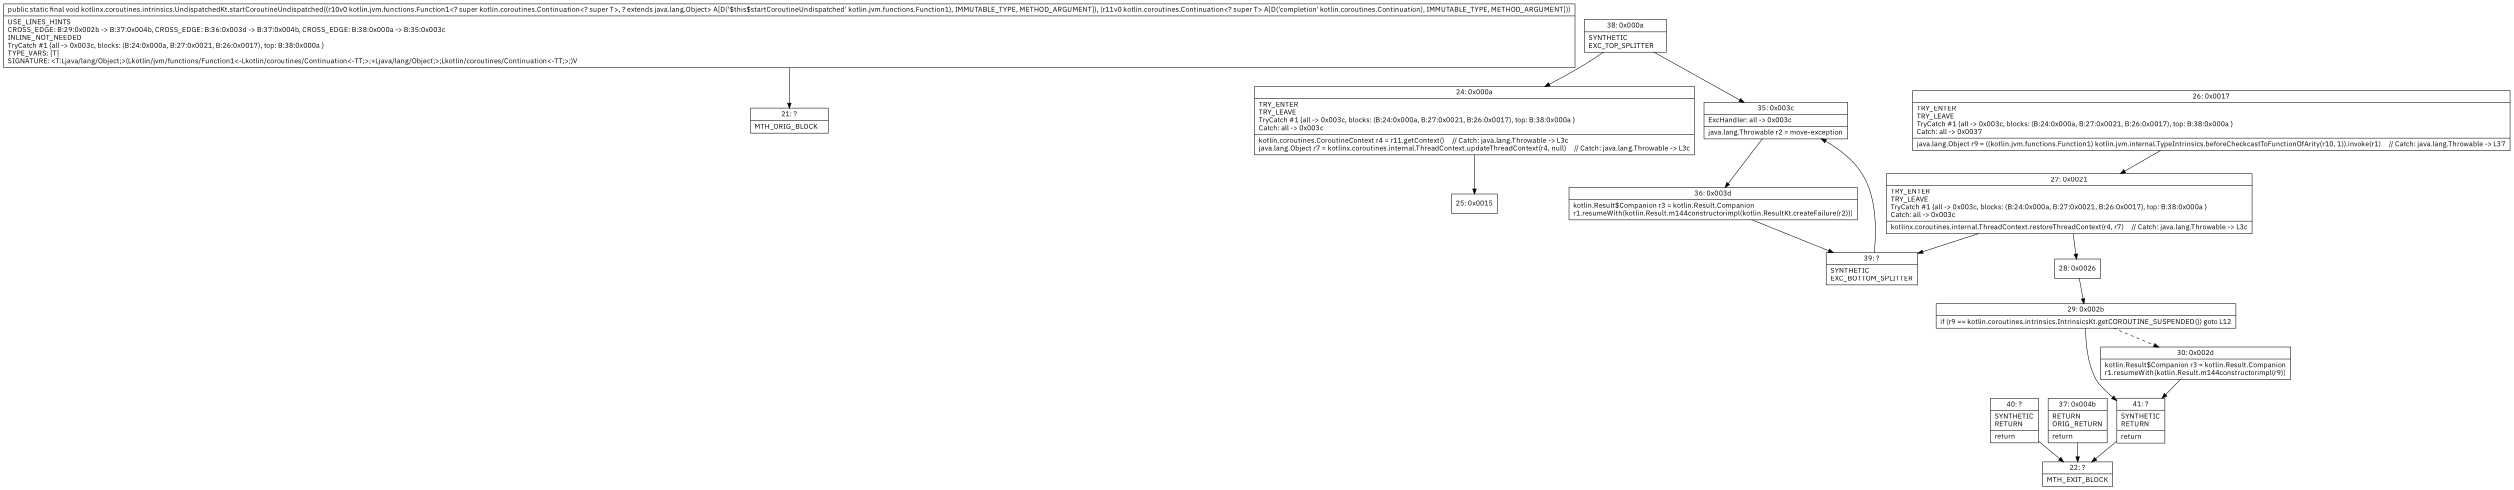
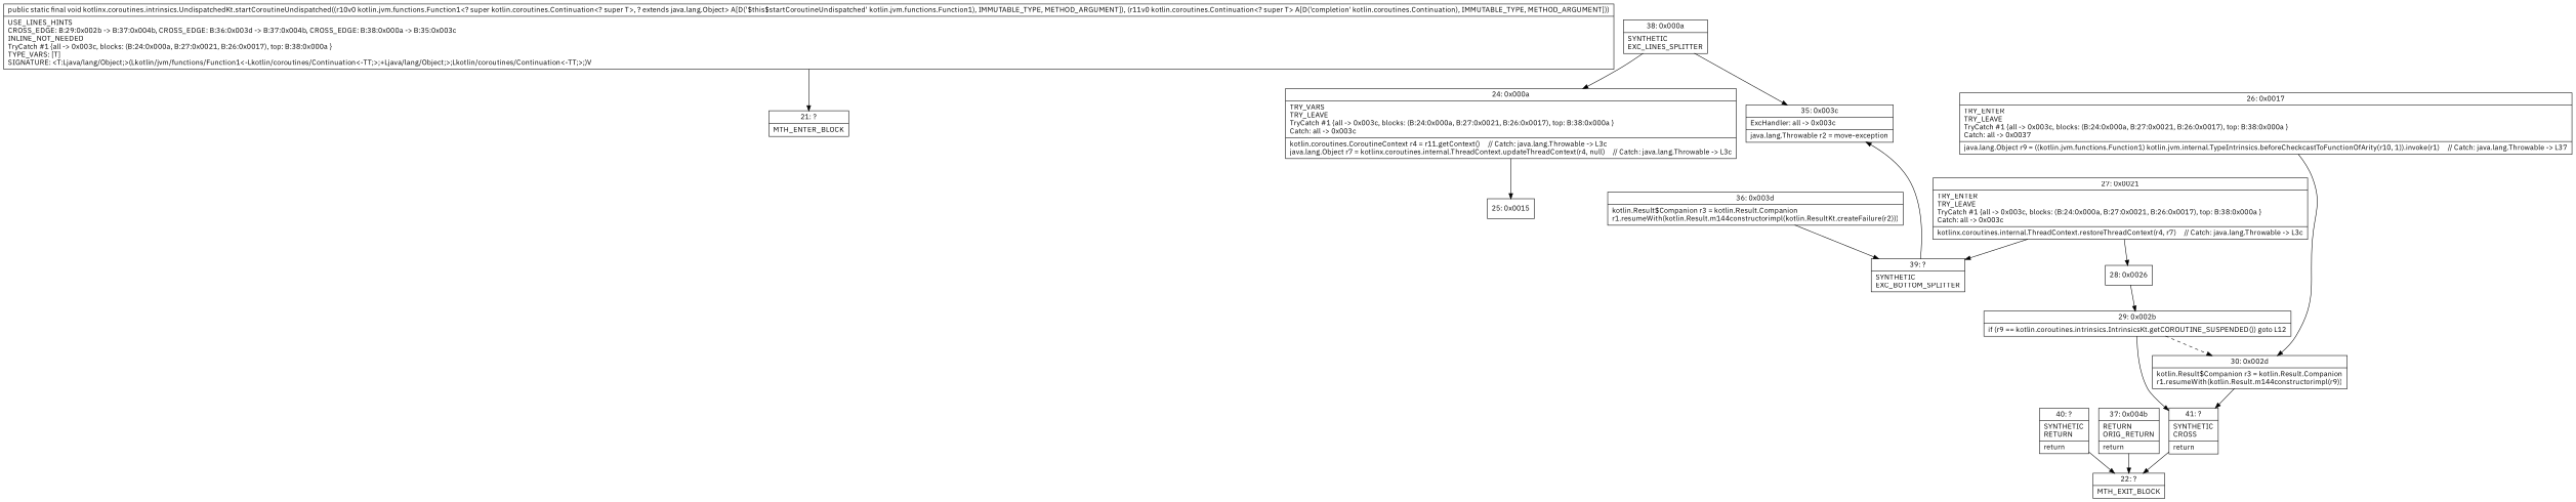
  digraph {
    fontname="IBM Plex Sans"
    node [fontname="IBM Plex Sans" shape=record]
    edge [fontname="IBM Plex Sans"]
-   n1 [label="{21\:\ ?|MTH_ORIG_BLOCK\l}"]
-   n2 [label="{38\:\ 0x000a|SYNTHETIC\lEXC_TOP_SPLITTER\l}"]
-   n3 [label="{24\:\ 0x000a|TRY_ENTER\lTRY_LEAVE\lTryCatch #1 \{all \-\> 0x003c, blocks: (B:24:0x000a, B:27:0x0021, B:26:0x0017), top: B:38:0x000a \}\lCatch: all \-\> 0x003c\l|kotlin.coroutines.CoroutineContext r4 = r11.getContext()     \/\/ Catch: java.lang.Throwable \-\> L3c\ljava.lang.Object r7 = kotlinx.coroutines.internal.ThreadContext.updateThreadContext(r4, null)     \/\/ Catch: java.lang.Throwable \-\> L3c\l}"]
+   n1 [label="{21\:\ ?|MTH_ENTER_BLOCK\l}"]
+   n2 [label="{38\:\ 0x000a|SYNTHETIC\lEXC_LINES_SPLITTER\l}"]
+   n3 [label="{24\:\ 0x000a|TRY_VARS\lTRY_LEAVE\lTryCatch #1 \{all \-\> 0x003c, blocks: (B:24:0x000a, B:27:0x0021, B:26:0x0017), top: B:38:0x000a \}\lCatch: all \-\> 0x003c\l|kotlin.coroutines.CoroutineContext r4 = r11.getContext()     \/\/ Catch: java.lang.Throwable \-\> L3c\ljava.lang.Object r7 = kotlinx.coroutines.internal.ThreadContext.updateThreadContext(r4, null)     \/\/ Catch: java.lang.Throwable \-\> L3c\l}"]
    n4 [label="{35\:\ 0x003c|ExcHandler: all \-\> 0x003c\l|java.lang.Throwable r2 = move\-exception\l}"]
    n5 [label="{25\:\ 0x0015}"]
    n6 [label="{36\:\ 0x003d|kotlin.Result$Companion r3 = kotlin.Result.Companion\lr1.resumeWith(kotlin.Result.m144constructorimpl(kotlin.ResultKt.createFailure(r2)))\l}"]
    n7 [label="{26\:\ 0x0017|TRY_ENTER\lTRY_LEAVE\lTryCatch #1 \{all \-\> 0x003c, blocks: (B:24:0x000a, B:27:0x0021, B:26:0x0017), top: B:38:0x000a \}\lCatch: all \-\> 0x0037\l|java.lang.Object r9 = ((kotlin.jvm.functions.Function1) kotlin.jvm.internal.TypeIntrinsics.beforeCheckcastToFunctionOfArity(r10, 1)).invoke(r1)     \/\/ Catch: java.lang.Throwable \-\> L37\l}"]
    n8 [label="{27\:\ 0x0021|TRY_ENTER\lTRY_LEAVE\lTryCatch #1 \{all \-\> 0x003c, blocks: (B:24:0x000a, B:27:0x0021, B:26:0x0017), top: B:38:0x000a \}\lCatch: all \-\> 0x003c\l|kotlinx.coroutines.internal.ThreadContext.restoreThreadContext(r4, r7)     \/\/ Catch: java.lang.Throwable \-\> L3c\l}"]
    n9 [label="{28\:\ 0x0026}"]
    n10 [label="{39\:\ ?|SYNTHETIC\lEXC_BOTTOM_SPLITTER\l}"]
    n11 [label="{29\:\ 0x002b|if (r9 == kotlin.coroutines.intrinsics.IntrinsicsKt.getCOROUTINE_SUSPENDED()) goto L12\l}"]
    n12 [label="{30\:\ 0x002d|kotlin.Result$Companion r3 = kotlin.Result.Companion\lr1.resumeWith(kotlin.Result.m144constructorimpl(r9))\l}"]
-   n13 [label="{41\:\ ?|SYNTHETIC\lRETURN\l|return\l}"]
+   n13 [label="{41\:\ ?|SYNTHETIC\lCROSS\l|return\l}"]
    n14 [label="{22\:\ ?|MTH_EXIT_BLOCK\l}"]
    n15 [label="{40\:\ ?|SYNTHETIC\lRETURN\l|return\l}"]
    n16 [label="{37\:\ 0x004b|RETURN\lORIG_RETURN\l|return\l}"]
    n17 [label="{public static final void kotlinx.coroutines.intrinsics.UndispatchedKt.startCoroutineUndispatched((r10v0 kotlin.jvm.functions.Function1\<? super kotlin.coroutines.Continuation\<? super T\>, ? extends java.lang.Object\> A[D('$this$startCoroutineUndispatched' kotlin.jvm.functions.Function1), IMMUTABLE_TYPE, METHOD_ARGUMENT]), (r11v0 kotlin.coroutines.Continuation\<? super T\> A[D('completion' kotlin.coroutines.Continuation), IMMUTABLE_TYPE, METHOD_ARGUMENT]))  | USE_LINES_HINTS\lCROSS_EDGE: B:29:0x002b \-\> B:37:0x004b, CROSS_EDGE: B:36:0x003d \-\> B:37:0x004b, CROSS_EDGE: B:38:0x000a \-\> B:35:0x003c\lINLINE_NOT_NEEDED\lTryCatch #1 \{all \-\> 0x003c, blocks: (B:24:0x000a, B:27:0x0021, B:26:0x0017), top: B:38:0x000a \}\lTYPE_VARS: [T]\lSIGNATURE: \<T:Ljava\/lang\/Object;\>(Lkotlin\/jvm\/functions\/Function1\<\-Lkotlin\/coroutines\/Continuation\<\-TT;\>;+Ljava\/lang\/Object;\>;Lkotlin\/coroutines\/Continuation\<\-TT;\>;)V\l}"]
    n2 -> n3
    n2 -> n4
    n3 -> n5
-   n4 -> n6
    n6 -> n10
-   n7 -> n8
+   n7 -> n12
    n8 -> n9
    n8 -> n10
    n9 -> n11
    n10 -> n4
    n11 -> n12 [style=dashed]
    n11 -> n13
    n12 -> n13
    n13 -> n14
    n15 -> n14
    n16 -> n14
    n17 -> n1
  }
